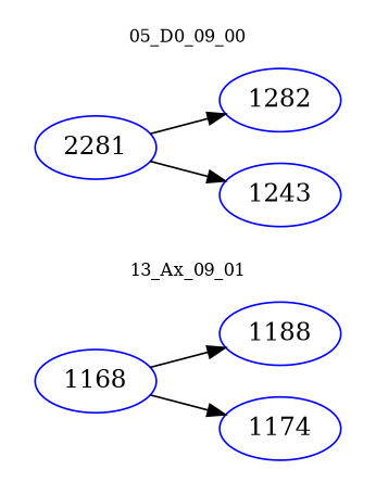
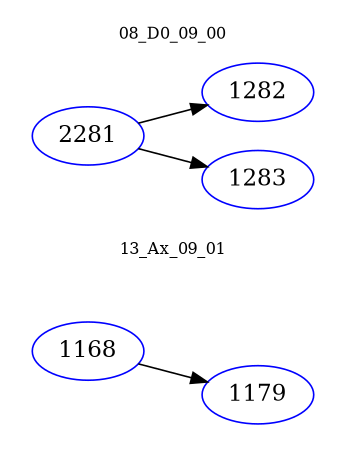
  digraph {
    rankdir=LR
    node [color=blue]
    edge [color=black]
    n1 [label=1168]
-   n2 [label=1174]
-   n3 [label=1188]
+   n2 [label=1179]
    n4 [label=2281]
-   n5 [label=1243]
+   n5 [label=1283]
    n6 [label=1282]
    subgraph cluster_1 {
      color=white
      fontsize=10
      label="13_Ax_09_01"
      n1
      n2
-     n3
    }
    subgraph cluster_2 {
      color=white
      fontsize=10
-     label="05_D0_09_00"
+     label="08_D0_09_00"
      n4
      n5
      n6
    }
    n1 -> n2
-   n1 -> n3
    n4 -> n5
    n4 -> n6
  }
